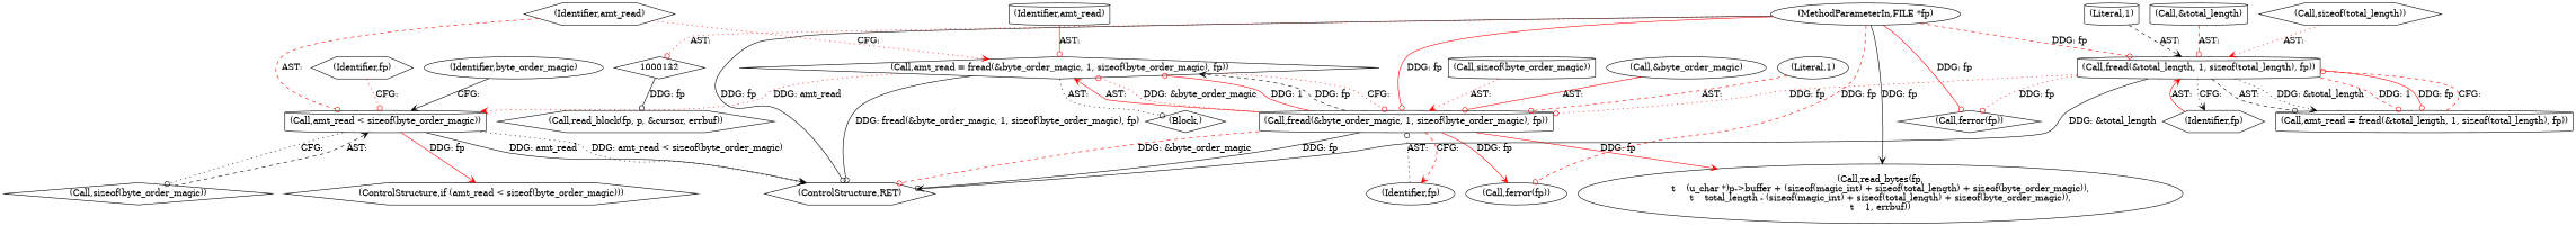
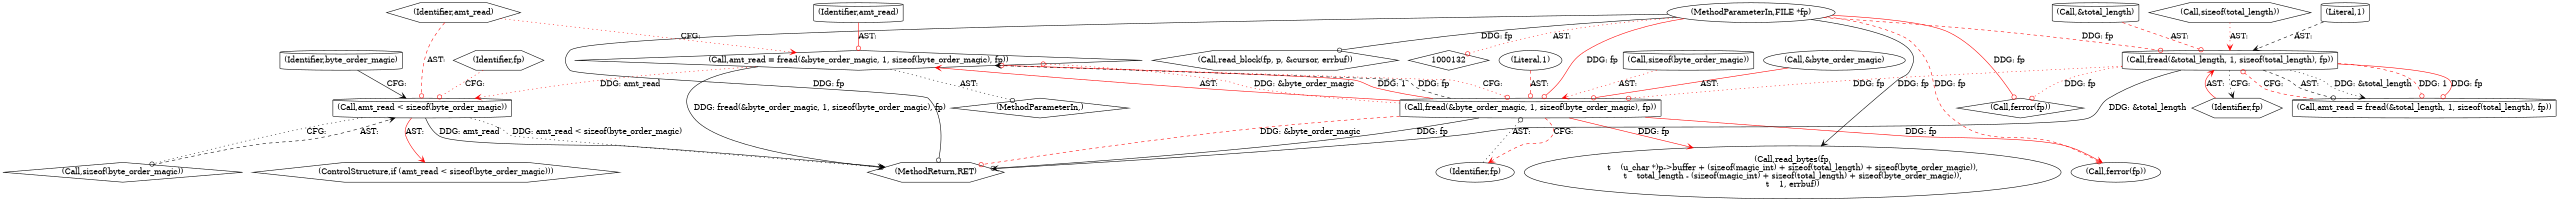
  digraph {
    node [shape=cylinder]
    edge [arrowhead=odot color=red style=solid]
    n1 [label="(Call,amt_read = fread(&byte_order_magic, 1, sizeof(byte_order_magic), fp))" shape=diamond]
    n2 [label="(Call,fread(&byte_order_magic, 1, sizeof(byte_order_magic), fp))"]
    n3 [label="(Call,amt_read < sizeof(byte_order_magic))"]
-   n4 [label="(Block,)" shape=diamond]
-   n5 [label="(ControlStructure,RET)" shape=hexagon]
+   n4 [label="(MethodParameterIn,)" shape=diamond]
+   n5 [label="(MethodReturn,RET)" shape=hexagon]
    n6 [label="(Call,read_bytes(fp,\n\t    (u_char *)p->buffer + (sizeof(magic_int) + sizeof(total_length) + sizeof(byte_order_magic)),\n\t    total_length - (sizeof(magic_int) + sizeof(total_length) + sizeof(byte_order_magic)),\n\t    1, errbuf))" shape=ellipse]
    n7 [label="(Identifier,fp)" shape=ellipse]
    n8 [label="(Call,ferror(fp))" shape=ellipse]
    n9 [label="(Call,sizeof(byte_order_magic))" shape=diamond]
    n10 [label="(ControlStructure,if (amt_read < sizeof(byte_order_magic)))" shape=hexagon]
    n11 [label="(Call,fread(&total_length, 1, sizeof(total_length), fp))"]
    n12 [label="(Identifier,fp)" shape=hexagon]
    n13 [label="(Call,amt_read = fread(&total_length, 1, sizeof(total_length), fp))"]
    n14 [label="(Call,ferror(fp))" shape=diamond]
    n15 [label="(MethodParameterIn,FILE *fp)" shape=ellipse]
    n16 [label="(Call,read_block(fp, p, &cursor, errbuf))" shape=hexagon]
    1000132 [shape=diamond]
    n18 [label="(Identifier,amt_read)" shape=hexagon]
    n19 [label="(Call,sizeof(byte_order_magic))"]
    n20 [label="(Identifier,fp)" shape=hexagon]
    n21 [label="(Call,&byte_order_magic)" shape=ellipse]
    n22 [label="(Identifier,amt_read)"]
    n23 [label="(Literal,1)"]
    n24 [label="(Call,&total_length)"]
    n25 [label="(Call,sizeof(total_length))" shape=hexagon]
-   n26 [label="(Identifier,byte_order_magic)" shape=ellipse]
+   n26 [label="(Identifier,byte_order_magic)"]
    n27 [label="(Literal,1)" shape=ellipse]
    n1 -> n2 [label="CFG: " style=dotted]
    n1 -> n3 [arrowhead=vee label="DDG: amt_read" style=dotted]
    n1 -> n4 [color=black label="AST: " style=dotted]
    n1 -> n5 [color=black label="DDG: fread(&byte_order_magic, 1, sizeof(byte_order_magic), fp)"]
    n2 -> n1 [arrowhead=vee label="AST: "]
    n2 -> n1 [label="DDG: &byte_order_magic" style=dotted]
    n2 -> n1 [label="DDG: 1"]
    n2 -> n1 [arrowhead=vee color=black label="DDG: fp" style=dashed]
    n2 -> n5 [label="DDG: &byte_order_magic" style=dashed]
    n2 -> n5 [color=black label="DDG: fp"]
    n2 -> n6 [arrowhead=vee label="DDG: fp"]
    n2 -> n7 [arrowhead=vee label="CFG: " style=dashed]
    n2 -> n8 [arrowhead=vee label="DDG: fp"]
    n3 -> n5 [arrowhead=vee color=black label="DDG: amt_read"]
    n3 -> n5 [arrowhead=vee color=black label="DDG: amt_read < sizeof(byte_order_magic)" style=dotted]
    n3 -> n9 [color=black label="CFG: " style=dotted]
-   n3 -> n10 [arrowhead=vee label="DDG: fp"]
+   n3 -> n10 [arrowhead=vee label="AST: "]
    n7 -> n2 [color=black label="AST: " style=dotted]
    n9 -> n3 [arrowhead=vee color=black label="AST: " style=dashed]
    n11 -> n2 [label="DDG: fp" style=dotted]
    n11 -> n5 [arrowhead=vee color=black label="DDG: &total_length"]
    n11 -> n12 [arrowhead=vee color=black label="CFG: " style=dotted]
    n11 -> n13 [color=black label="AST: " style=dashed]
    n11 -> n13 [arrowhead=vee color=black label="DDG: &total_length" style=dotted]
    n11 -> n13 [label="DDG: 1" style=dashed]
    n11 -> n13 [label="DDG: fp"]
    n11 -> n14 [label="DDG: fp" style=dotted]
    n12 -> n11 [arrowhead=vee label="AST: "]
    n13 -> n11 [label="CFG: " style=dashed]
    n15 -> n2 [label="DDG: fp"]
    n15 -> n5 [color=black label="DDG: fp"]
    n15 -> n6 [arrowhead=vee color=black label="DDG: fp"]
    n15 -> n8 [label="DDG: fp" style=dashed]
    n15 -> n11 [label="DDG: fp" style=dashed]
    n15 -> n14 [label="DDG: fp"]
-   1000132 -> n16 [color=black label="DDG: fp"]
+   n15 -> n16 [color=black label="DDG: fp"]
    n15 -> 1000132 [label="AST: " style=dotted]
    n18 -> n1 [arrowhead=vee label="CFG: " style=dotted]
    n18 -> n3 [label="AST: " style=dashed]
    n19 -> n2 [arrowhead=vee label="AST: " style=dotted]
    n20 -> n3 [label="CFG: " style=dotted]
    n21 -> n2 [label="AST: "]
    n22 -> n1 [label="AST: "]
    n23 -> n11 [arrowhead=vee color=black label="AST: " style=dashed]
    n24 -> n11 [label="AST: " style=dashed]
    n25 -> n11 [arrowhead=vee label="AST: " style=dotted]
    n26 -> n3 [arrowhead=vee color=black label="CFG: "]
    n27 -> n2 [label="AST: " style=dashed]
  }
